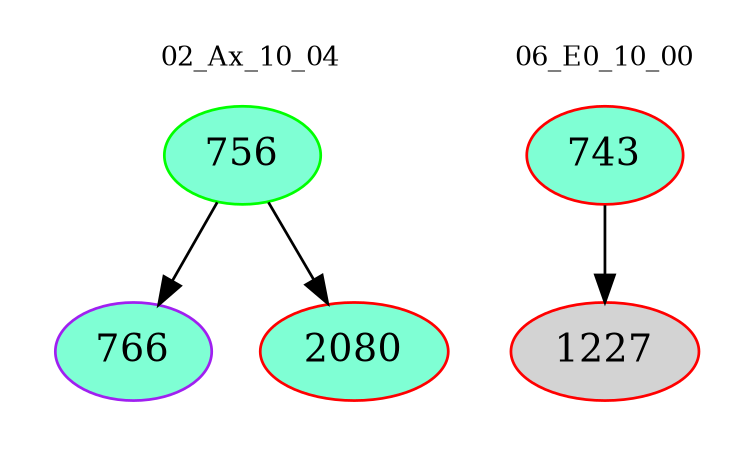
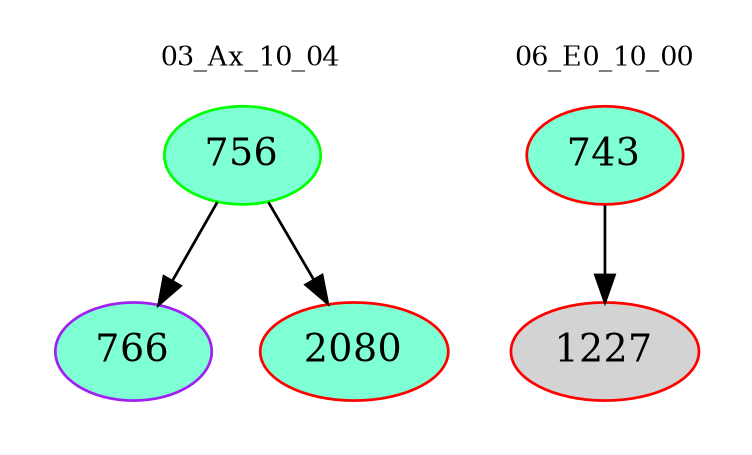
  digraph {
    fontname="DejaVu Serif"
    node [color=red fillcolor=aquamarine fontname="DejaVu Serif" style=filled]
    edge [color=black fontname="DejaVu Serif"]
    n1 [color=green label=756]
    n2 [color=purple label=766]
    n3 [label=2080]
    n4 [label=743]
    n5 [fillcolor=lightgrey label=1227]
    subgraph cluster_1 {
      color=white
      fontsize=10
-     label="02_Ax_10_04"
+     label="03_Ax_10_04"
      n1
      n2
      n3
    }
    subgraph cluster_2 {
      color=white
      fontsize=10
      label="06_E0_10_00"
      n4
      n5
    }
    n1 -> n2
    n1 -> n3
    n4 -> n5
  }
